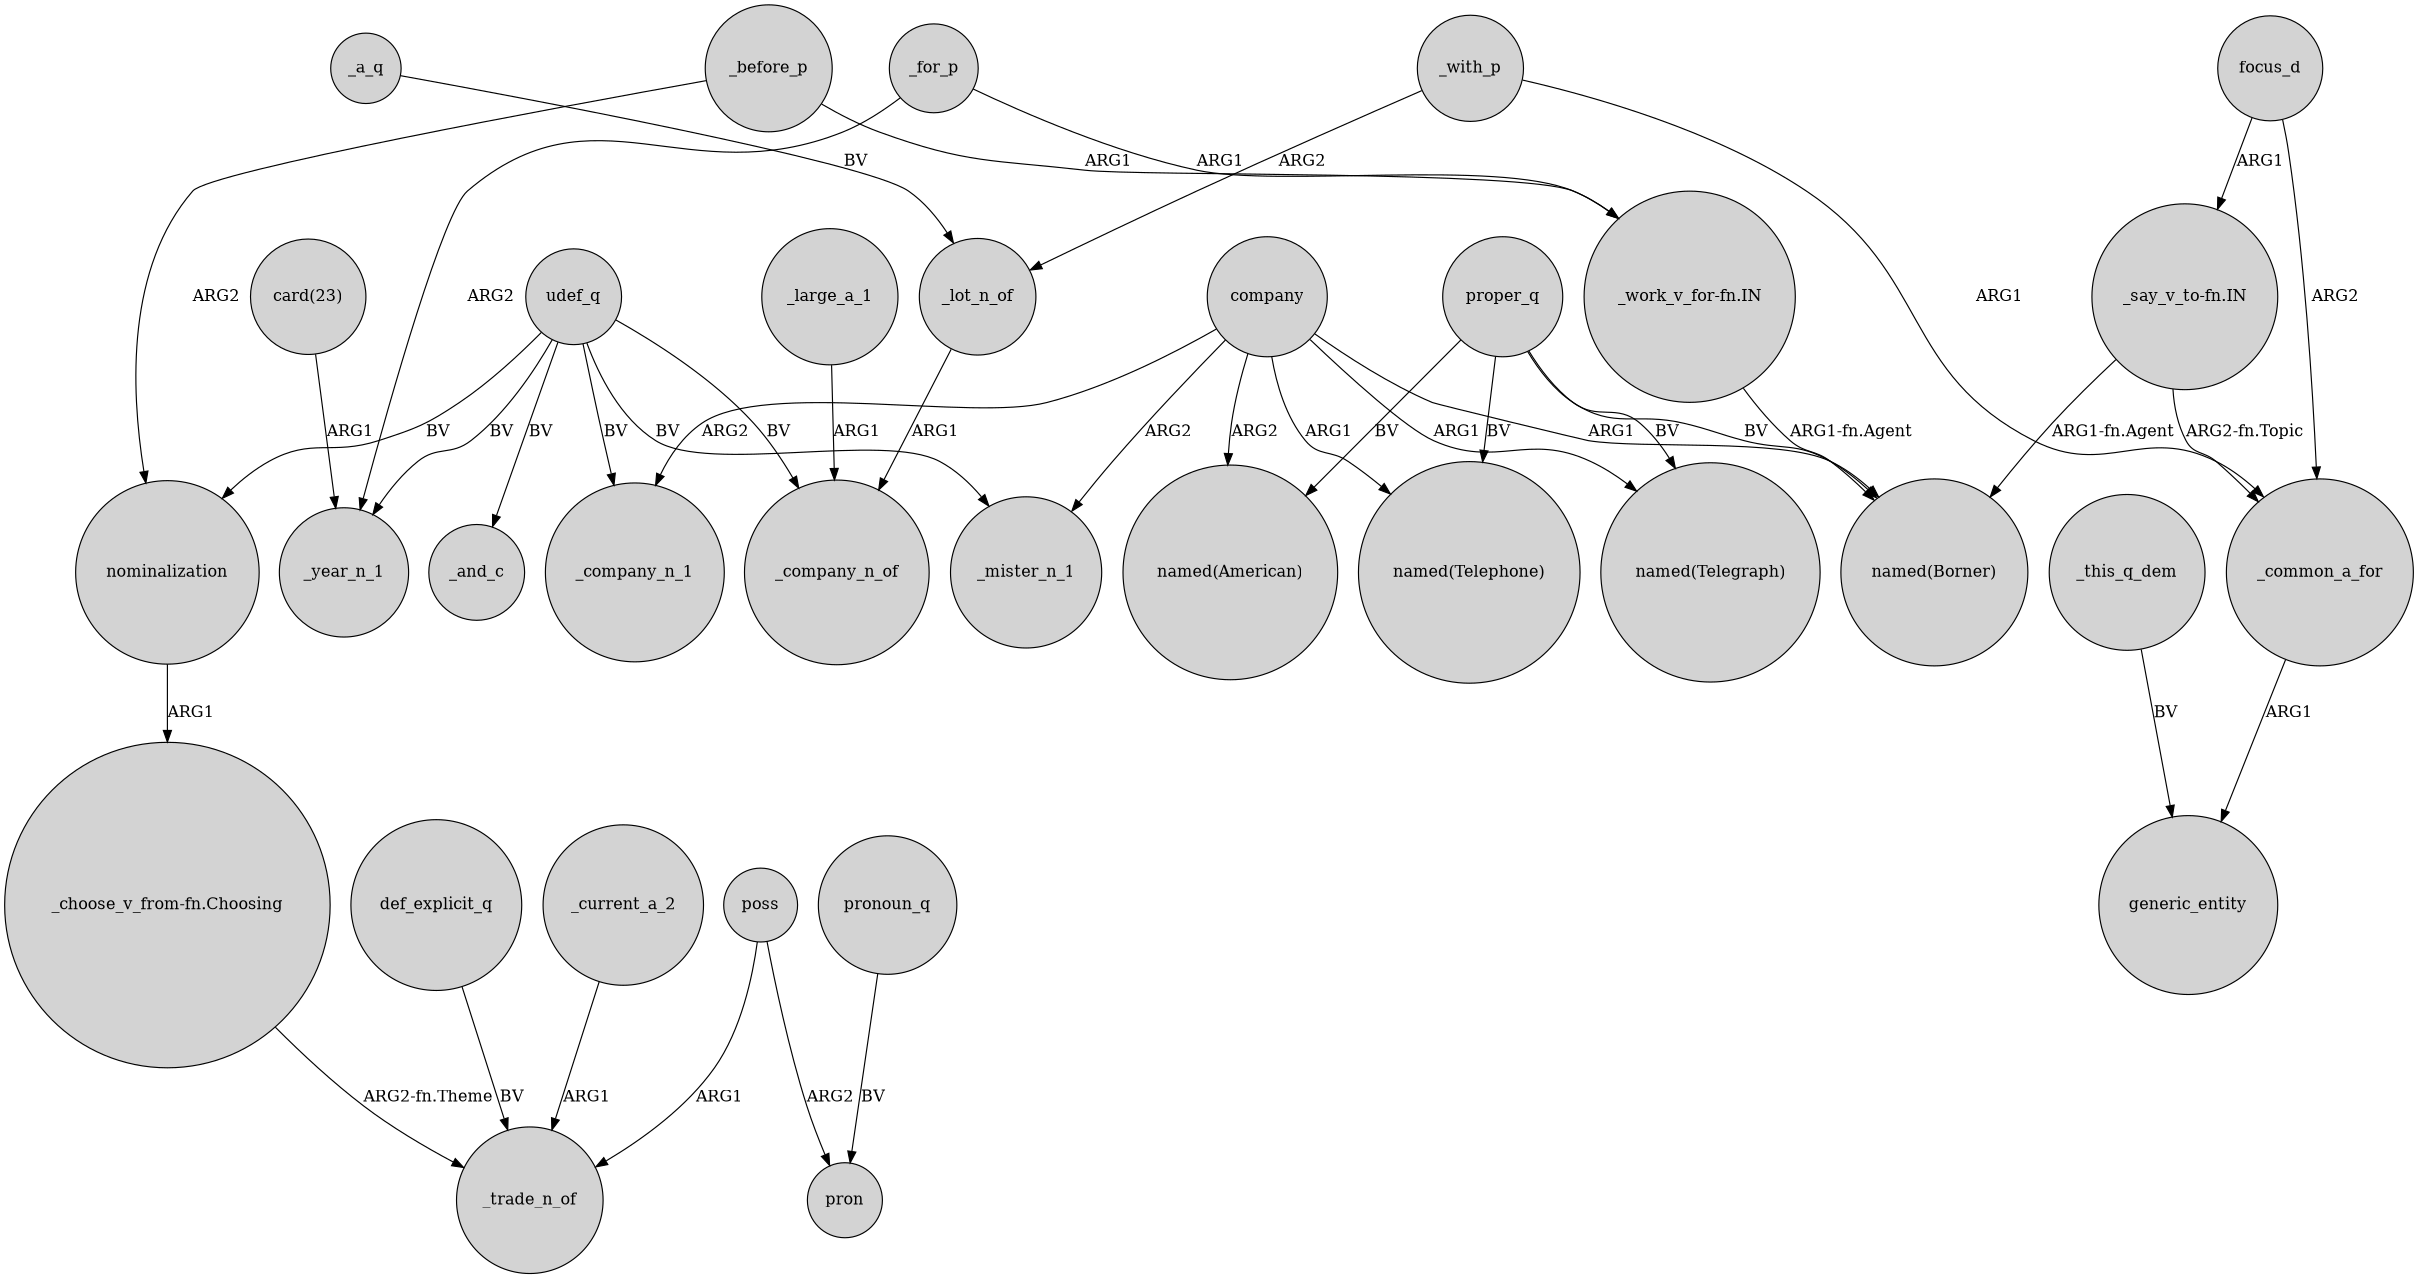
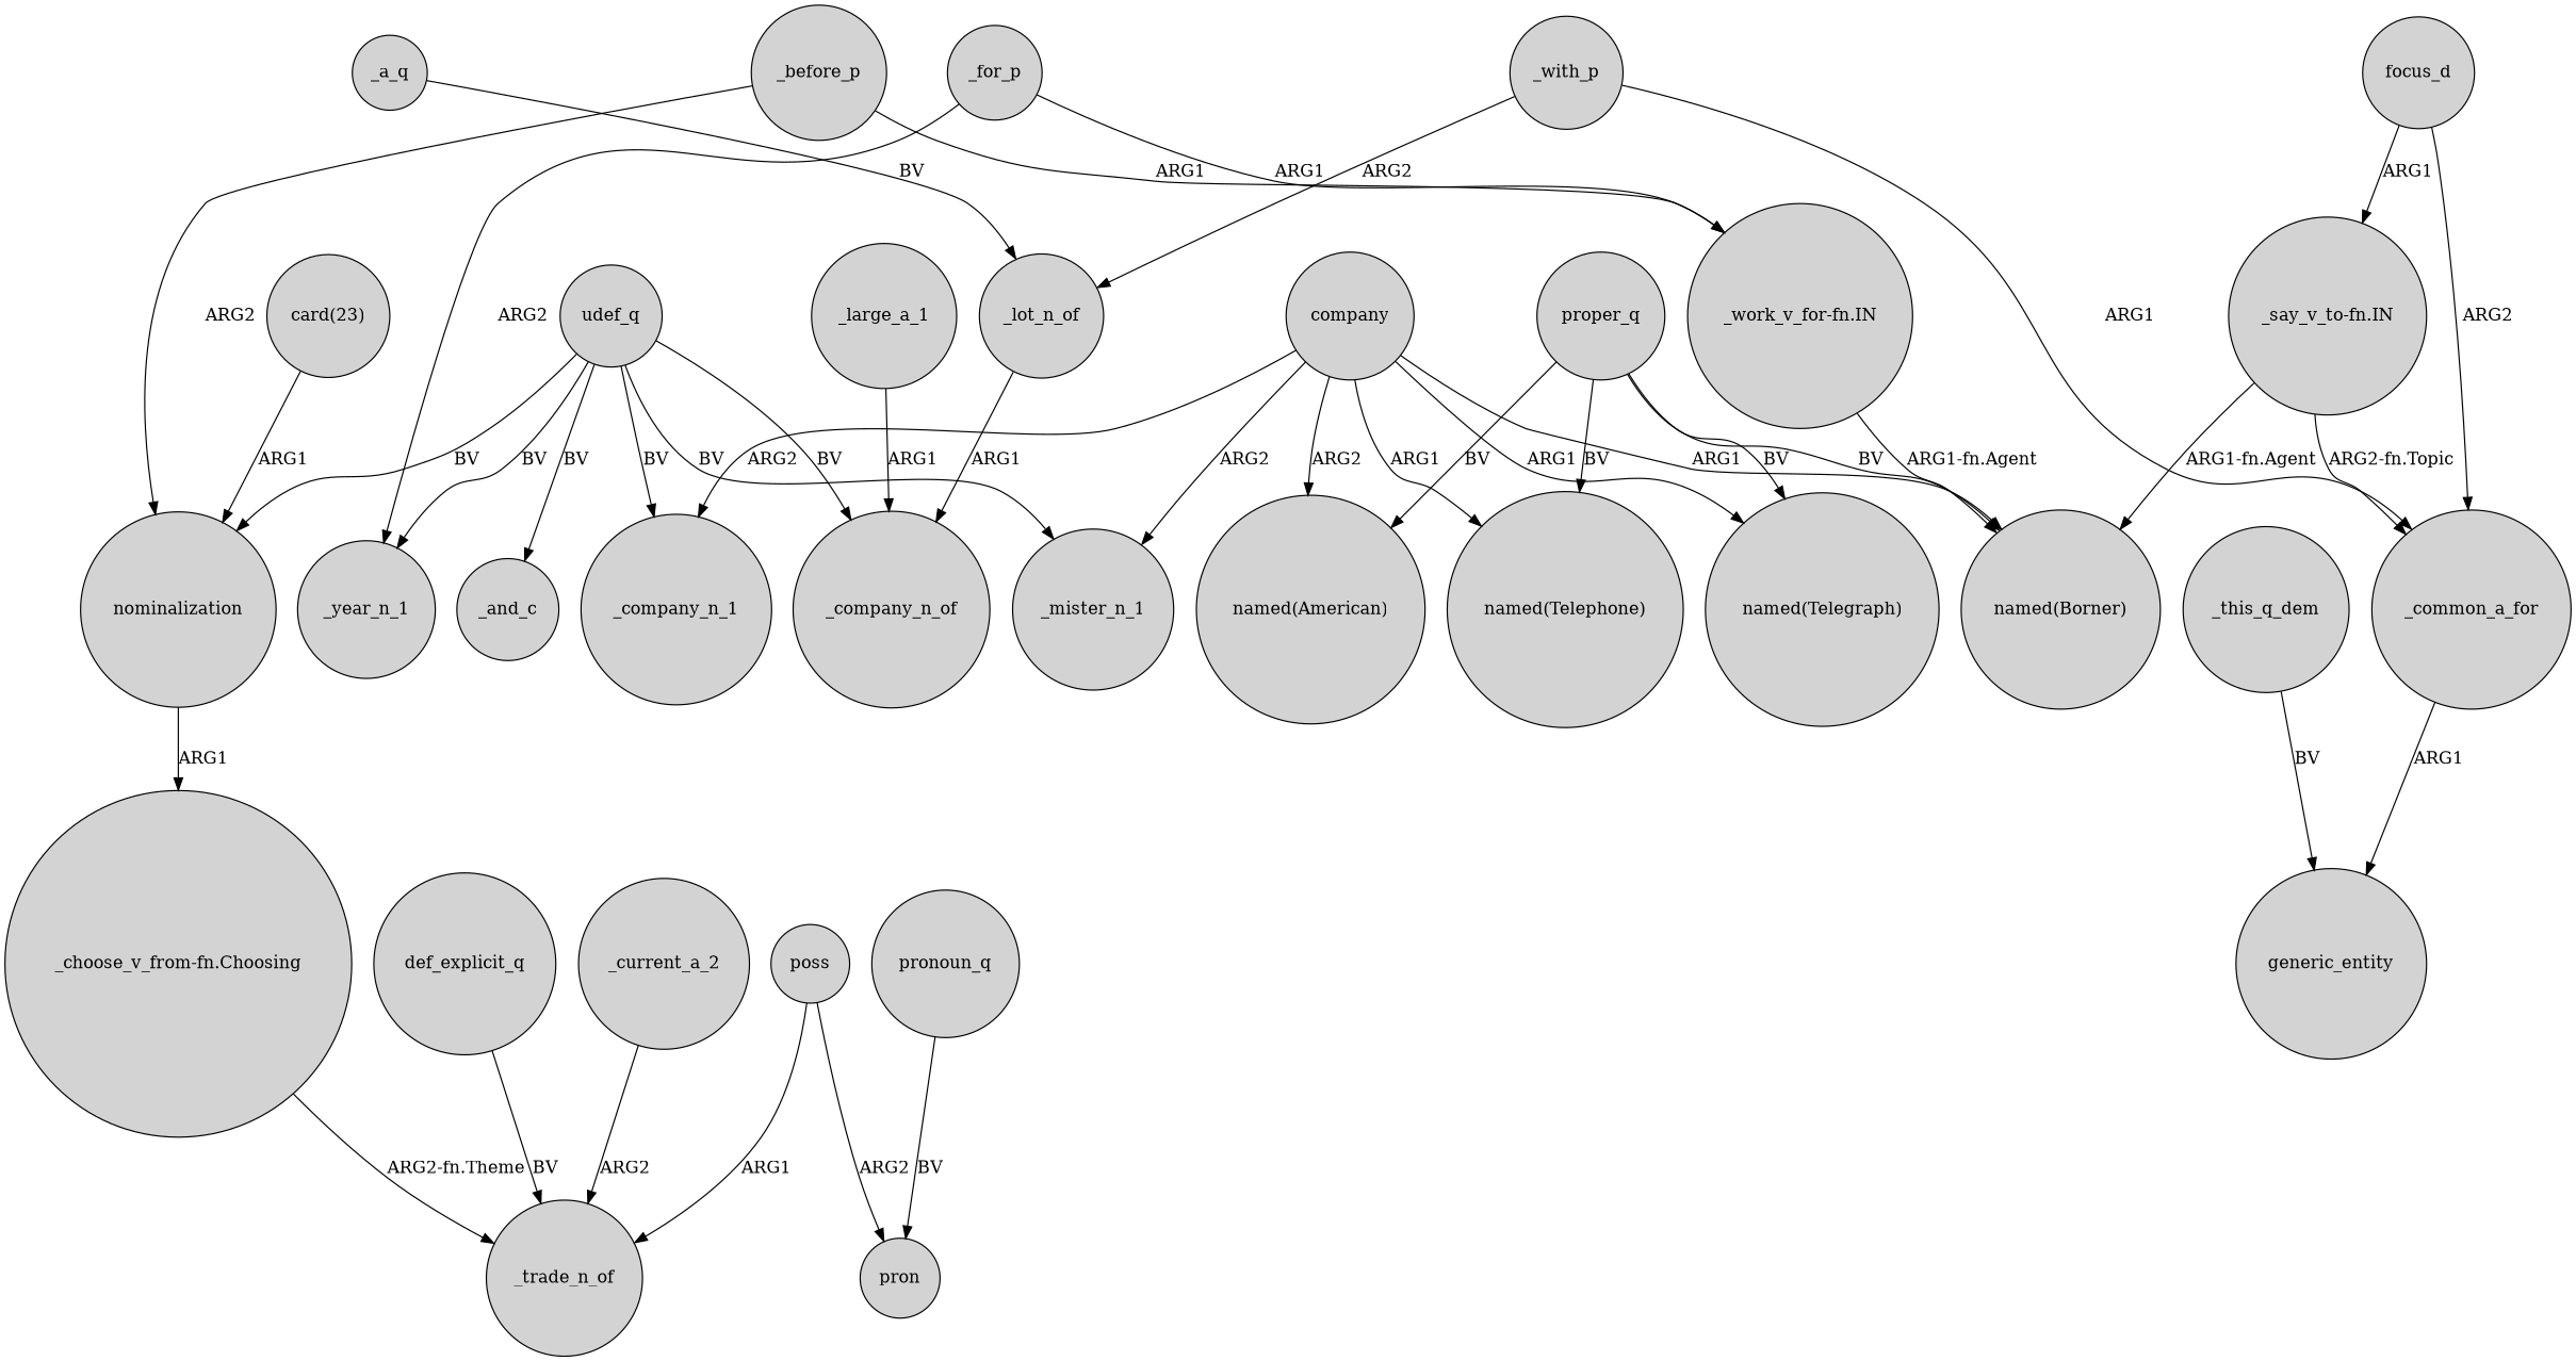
  digraph {
    node [shape=circle style=filled]
    _a_q
    _lot_n_of
    _company_n_of
    udef_q
    _company_n_1
    _year_n_1
    _mister_n_1
    nominalization
    _and_c
    "_choose_v_from-fn.Choosing"
    _for_p
    "_work_v_for-fn.IN"
    "named(Borner)"
    poss
    pron
    _trade_n_of
    proper_q
    "named(American)"
    "named(Telephone)"
    "named(Telegraph)"
    _common_a_for
    generic_entity
    n23 [label=company]
    "_say_v_to-fn.IN"
    _with_p
    _before_p
    def_explicit_q
    focus_d
    n29 [label=_current_a_2]
    pronoun_q
    "card(23)"
    _this_q_dem
    _large_a_1
    _a_q -> _lot_n_of [label=BV]
    _lot_n_of -> _company_n_of [label=ARG1]
    udef_q -> _company_n_of [label=BV]
    udef_q -> _company_n_1 [label=BV]
    udef_q -> _year_n_1 [label=BV]
    udef_q -> _mister_n_1 [label=BV]
    udef_q -> nominalization [label=BV]
    udef_q -> _and_c [label=BV]
    nominalization -> "_choose_v_from-fn.Choosing" [label=ARG1]
    "_choose_v_from-fn.Choosing" -> _trade_n_of [label="ARG2-fn.Theme"]
    _for_p -> _year_n_1 [label=ARG2]
    _for_p -> "_work_v_for-fn.IN" [label=ARG1]
    "_work_v_for-fn.IN" -> "named(Borner)" [label="ARG1-fn.Agent"]
    poss -> pron [label=ARG2]
    poss -> _trade_n_of [label=ARG1]
    proper_q -> "named(Borner)" [label=BV]
    proper_q -> "named(American)" [label=BV]
    proper_q -> "named(Telephone)" [label=BV]
    proper_q -> "named(Telegraph)" [label=BV]
    _common_a_for -> generic_entity [label=ARG1]
    n23 -> _company_n_1 [label=ARG2]
    n23 -> _mister_n_1 [label=ARG2]
    n23 -> "named(Borner)" [label=ARG1]
    n23 -> "named(American)" [label=ARG2]
    n23 -> "named(Telephone)" [label=ARG1]
    n23 -> "named(Telegraph)" [label=ARG1]
    "_say_v_to-fn.IN" -> "named(Borner)" [label="ARG1-fn.Agent"]
    "_say_v_to-fn.IN" -> _common_a_for [label="ARG2-fn.Topic"]
    _with_p -> _lot_n_of [label=ARG2]
    _with_p -> _common_a_for [label=ARG1]
    _before_p -> nominalization [label=ARG2]
    _before_p -> "_work_v_for-fn.IN" [label=ARG1]
    def_explicit_q -> _trade_n_of [label=BV]
    focus_d -> _common_a_for [label=ARG2]
    focus_d -> "_say_v_to-fn.IN" [label=ARG1]
-   n29 -> _trade_n_of [label=ARG1]
+   n29 -> _trade_n_of [label=ARG2]
    pronoun_q -> pron [label=BV]
-   "card(23)" -> _year_n_1 [label=ARG1]
+   "card(23)" -> nominalization [label=ARG1]
    _this_q_dem -> generic_entity [label=BV]
    _large_a_1 -> _company_n_of [label=ARG1]
  }
